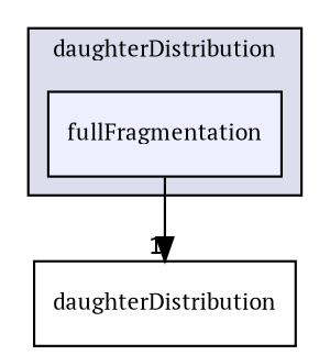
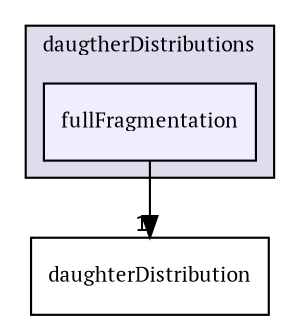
  digraph {
    compound=true
    fontname="PT Serif"
    node [fontname="PT Serif" fontsize=10 shape=box]
    n1 [fillcolor="#eeeeff" label=fullFragmentation pencolor=black style=filled]
    n2 [label=daughterDistribution]
    subgraph cluster_1 {
      bgcolor="#ddddee"
      fontsize=10
-     label=daughterDistribution
+     label=daugtherDistributions
      pencolor=black
      n1
    }
    n1 -> n2 [headlabel=1 labeldistance=1.5 labelfontname=Helvetica labelfontsize=10 fontname="PT Serif"]
  }
